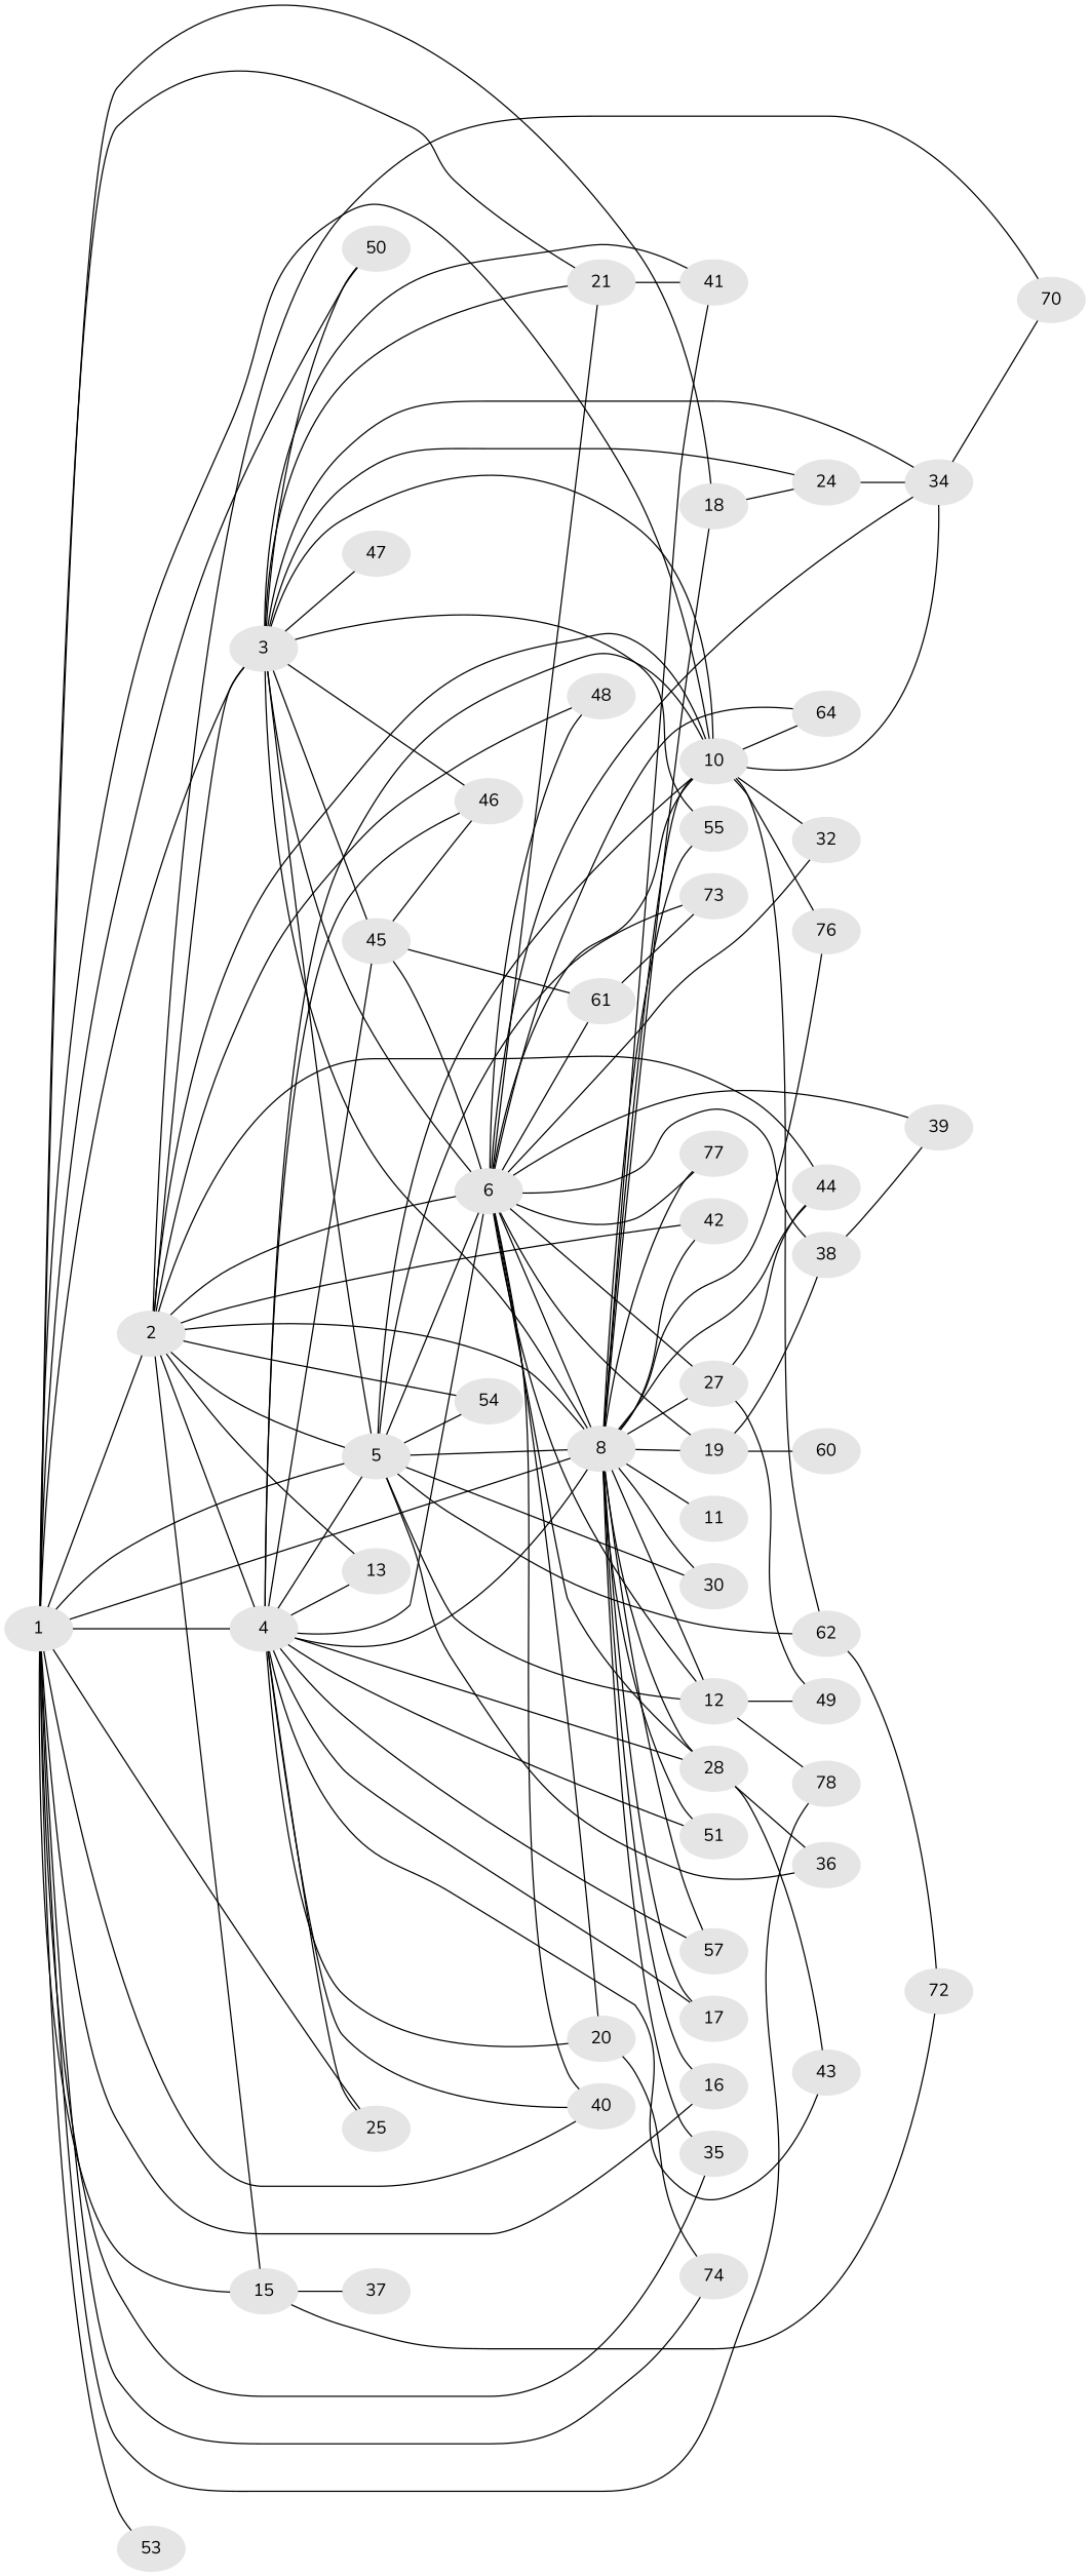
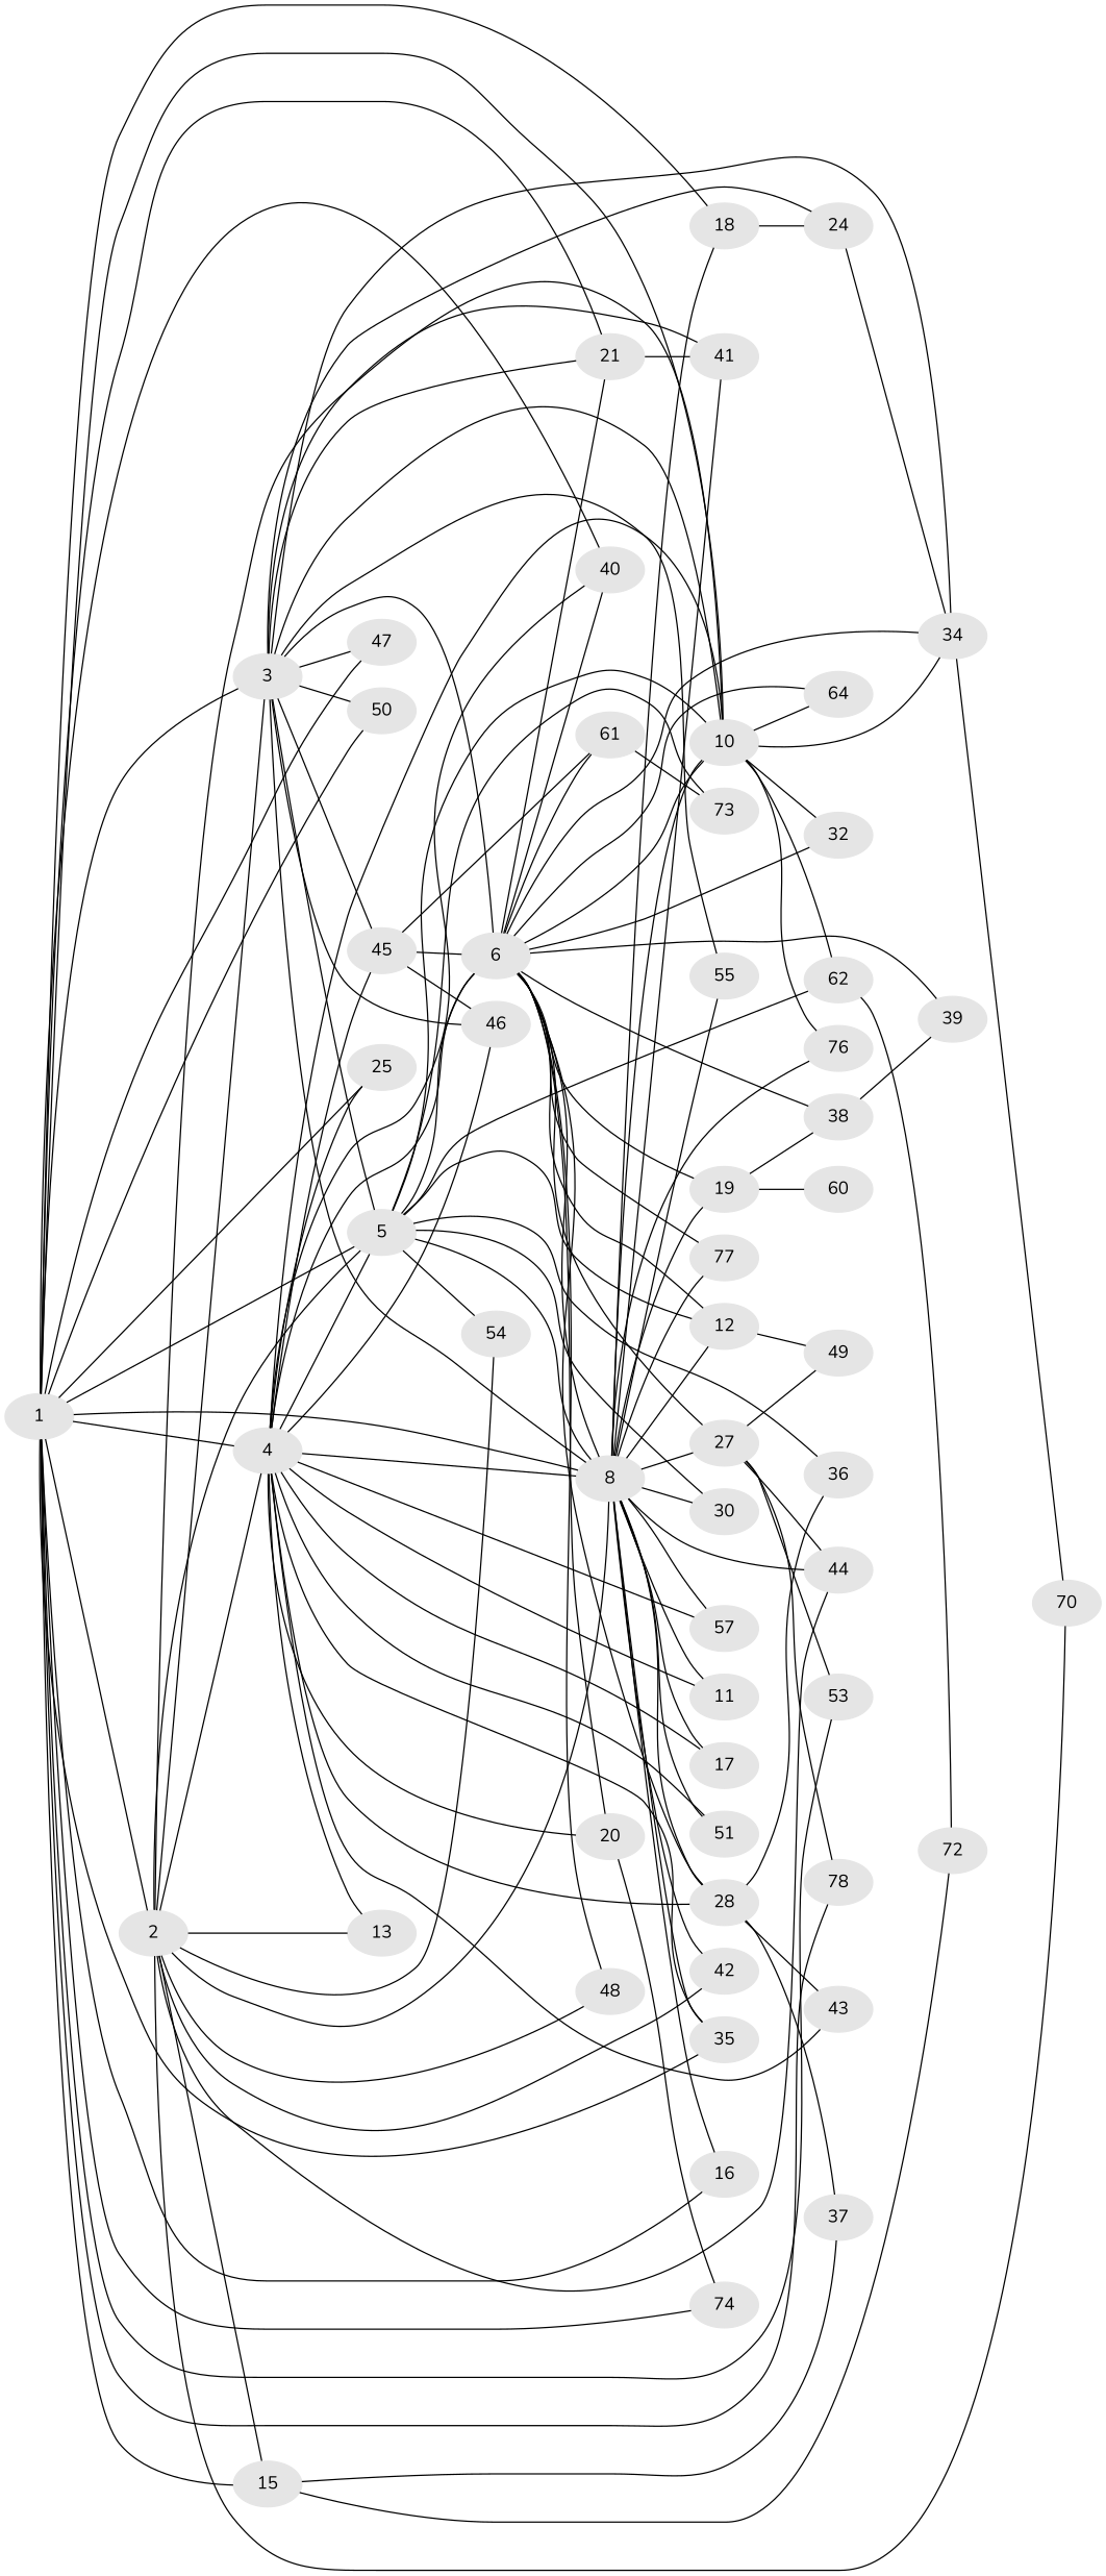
  graph {
    fontname=Nunito
    rankdir=LR
    node [color=gray90 fontname=Nunito style=filled]
    edge [fontname=Nunito]
    1 [super="+29"]
    2 [super="+26"]
    3 [super="+23"]
    4 [super="+9"]
    5 [super="+56"]
    8 [super="+52"]
    10 [super="+71"]
    15 [super="+31"]
    16
    18
    21 [super="+22"]
    25 [super="+67"]
    35 [super="+68"]
    40 [super="+58"]
    47
    50
    53
    74
    78
    6 [super="+7"]
    13
    42
    48
    54
    70
    44
    24 [super="+59"]
    34 [super="+63"]
    41 [super="+69"]
    45
    55
    46
    11
    17
    20
    28 [super="+75"]
    43
    51
    57
    12 [super="+65"]
    30
    36
    62
    73
    19 [super="+66"]
    27 [super="+33"]
    32
    38
    39
    61
    64
    77 [super="+79"]
    76
    37
    72
    49
    60
    1 -- 2 [weight=2]
    1 -- 3
    1 -- 4 [weight=2]
    1 -- 5
    1 -- 8 [weight=2]
    1 -- 10
    1 -- 15 [weight=2]
    1 -- 16
    1 -- 18
    1 -- 21
    1 -- 25
    1 -- 35
    1 -- 40
+   1 -- 47
    1 -- 50
    1 -- 53
    1 -- 74
    1 -- 78
    2 -- 3
    2 -- 4 [weight=2]
    2 -- 5
    2 -- 8
    2 -- 10
    2 -- 15
-   2 -- 6 [weight=2]
    2 -- 13
    2 -- 42
    2 -- 48
    2 -- 54
    2 -- 70
    2 -- 44
    3 -- 5
    3 -- 8 [weight=2]
    3 -- 10
    3 -- 21
    3 -- 47
    3 -- 50
    3 -- 6 [weight=2]
    3 -- 24
    3 -- 34
    3 -- 41
    3 -- 45
    3 -- 55
    3 -- 46 [weight=2]
    4 -- 5 [weight=3]
    4 -- 8 [weight=2]
    4 -- 10 [weight=3]
    4 -- 25 [weight=2]
+   4 -- 35
    4 -- 40
    4 -- 6 [weight=4]
    4 -- 13
    4 -- 45
    4 -- 46
+   4 -- 11
    4 -- 17
    4 -- 20
    4 -- 28
    4 -- 43
    4 -- 51
    4 -- 57
    5 -- 8
    5 -- 10
    5 -- 6 [weight=2]
    5 -- 54
    5 -- 12
    5 -- 30
    5 -- 36
    5 -- 62
    5 -- 73
    8 -- 10
    8 -- 16
    8 -- 18
    8 -- 35
    8 -- 42
    8 -- 44
    8 -- 41
    8 -- 55
    8 -- 11
    8 -- 17
    8 -- 28
    8 -- 51
    8 -- 57
    8 -- 12
    8 -- 30
    8 -- 19
    8 -- 27
    8 -- 77
    8 -- 76
    10 -- 34
    10 -- 62
    10 -- 32
    10 -- 64
    10 -- 76
    15 -- 37
    15 -- 72
    18 -- 24
    21 -- 41
    6 -- 8 [weight=2]
    6 -- 10 [weight=2]
    6 -- 21
    6 -- 40
    6 -- 48
    6 -- 34
    6 -- 20
    6 -- 28
    6 -- 12
    6 -- 19 [weight=2]
    6 -- 27 [weight=2]
    6 -- 32
    6 -- 38
    6 -- 39
    6 -- 61
    6 -- 64
    6 -- 77 [weight=2]
    24 -- 34
    34 -- 70
    45 -- 6 [weight=2]
    45 -- 46
    45 -- 61
    20 -- 74
    28 -- 43
    28 -- 36
-   12 -- 78
+   28 -- 37
+   27 -- 78
    12 -- 49
    62 -- 72
    19 -- 38
    19 -- 60
+   27 -- 53
    27 -- 44
    27 -- 49
    38 -- 39
    61 -- 73
  }
